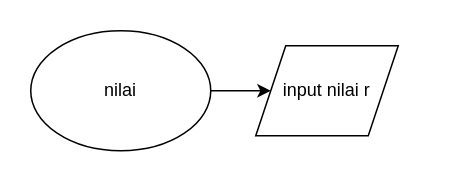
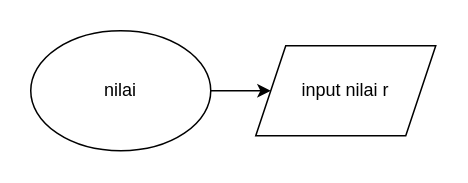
  <mxCell id="0" />
  <mxCell id="1" parent="0" />
  <mxCell id="2" style="edgeStyle=orthogonalEdgeStyle;rounded=0;orthogonalLoop=1;jettySize=auto;html=1;exitX=1;exitY=0.5;exitDx=0;exitDy=0;entryX=0;entryY=0.5;entryDx=0;entryDy=0;" edge="1" parent="1" source="3" target="4"><mxGeometry relative="1" as="geometry" /></mxCell>
  <mxCell id="3" value="nilai" style="ellipse;whiteSpace=wrap;html=1;" vertex="1" parent="1"><mxGeometry x="20" y="20" width="120" height="80" as="geometry" /></mxCell>
- <mxCell id="4" value="input nilai r" style="shape=parallelogram;perimeter=parallelogramPerimeter;whiteSpace=wrap;html=1;fixedSize=1;" vertex="1" parent="1"><mxGeometry x="170" y="30" width="95" height="60" as="geometry" /></mxCell>
+ <mxCell id="4" value="input nilai r" style="shape=parallelogram;perimeter=parallelogramPerimeter;whiteSpace=wrap;html=1;fixedSize=1;" vertex="1" parent="1"><mxGeometry x="170" y="30" width="120" height="60" as="geometry" /></mxCell>
